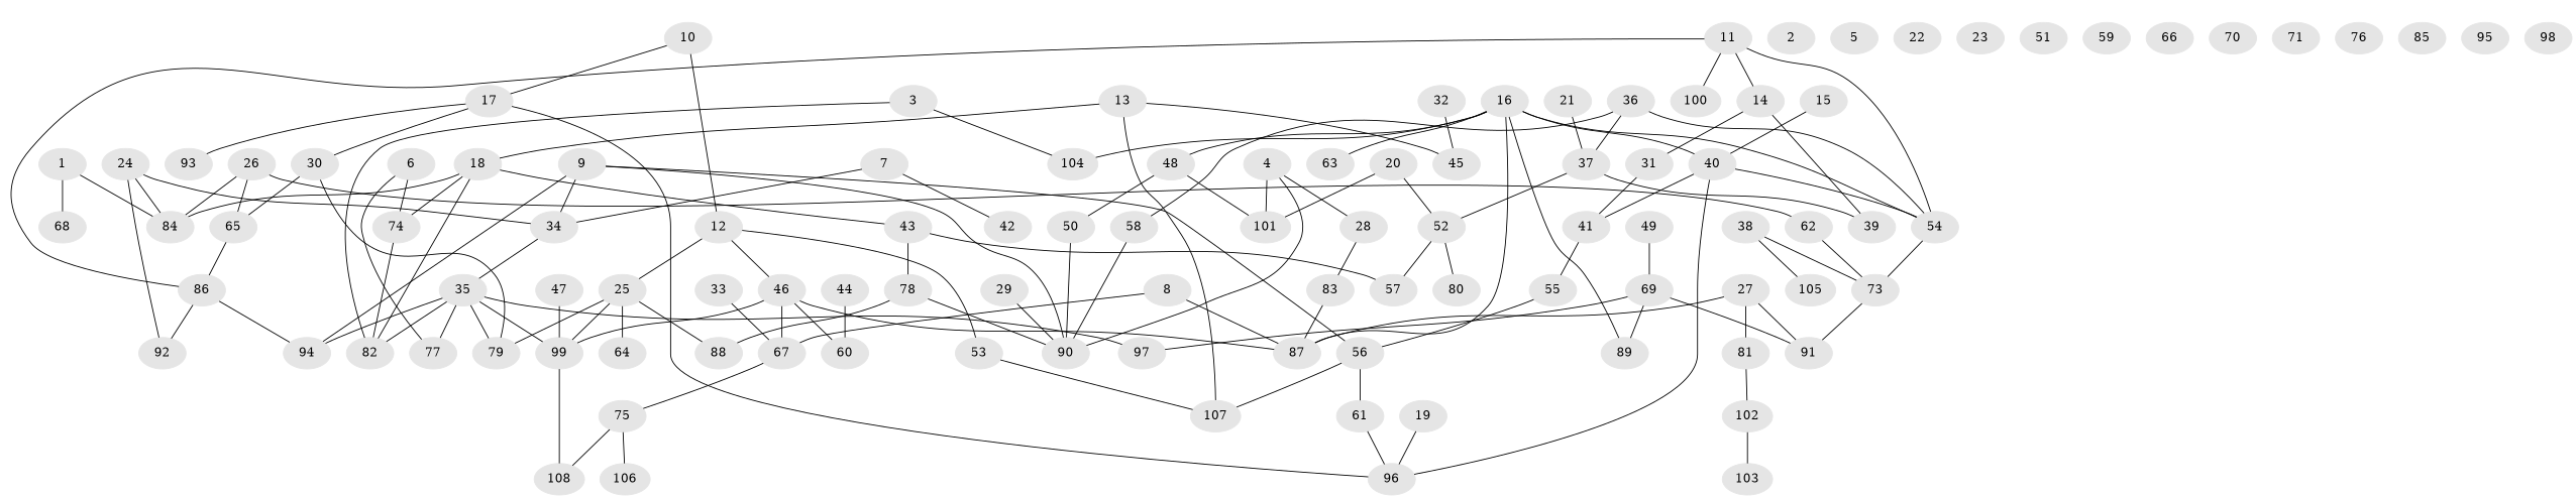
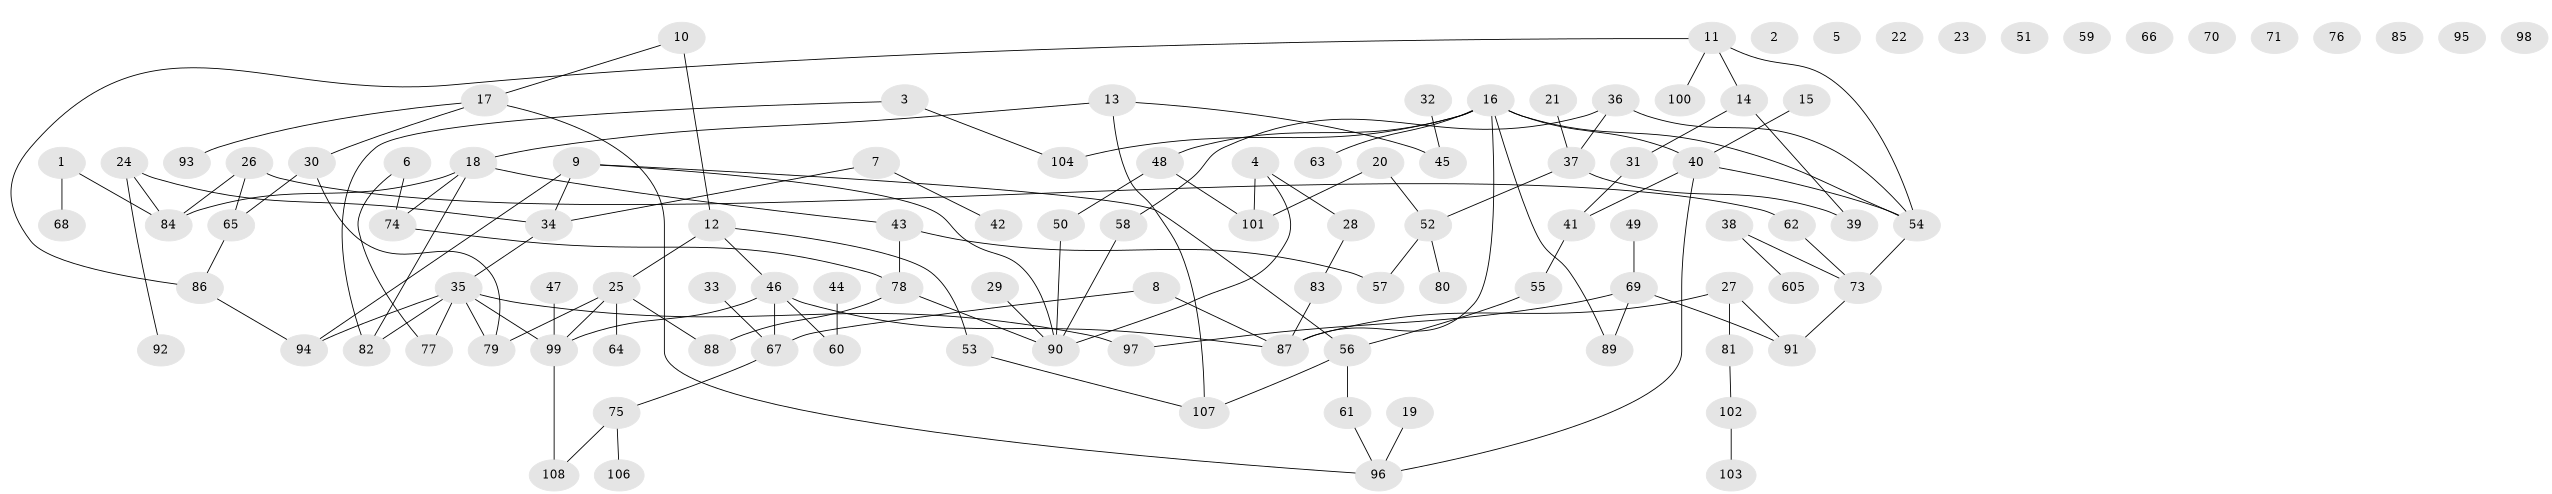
  graph {
    node [color=gray90 style=filled]
    1
    68
    84
    2
    3
    82
    104
    4
    28
    90
    101
    83
    5
    6
    74
    77
    7
    34
    42
    35
    8
    67
    87
    75
    9
    56
    94
    107
    61
    10
    12
    17
    25
    46
    53
    30
    93
    96
    11
    14
    54
    86
    100
    31
    39
    73
    92
    64
    79
    88
    99
    60
    13
    18
    45
    43
    41
    15
    40
    16
    48
    63
    89
    50
    65
    57
    78
    19
    20
    52
    80
    21
    37
    22
    23
    24
    108
    26
    62
    27
    81
    91
    102
    29
    55
    32
    33
    97
    36
    58
    38
-   105
+   105 [label=605]
    44
    47
    49
    69
    51
    59
    66
    106
    70
    71
    76
    103
    85
    95
    98
    1 -- 68
    1 -- 84
    3 -- 82
    3 -- 104
    4 -- 28
    4 -- 90
    4 -- 101
    28 -- 83
    83 -- 87
    6 -- 74
    6 -- 77
-   74 -- 82
+   74 -- 78
    7 -- 34
    7 -- 42
    34 -- 35
    35 -- 82
    35 -- 77
    35 -- 94
    35 -- 79
    35 -- 99
    35 -- 97
    8 -- 67
    8 -- 87
    67 -- 75
    75 -- 108
    75 -- 106
    9 -- 90
    9 -- 34
    9 -- 56
    9 -- 94
    56 -- 107
    56 -- 61
    61 -- 96
    10 -- 12
    10 -- 17
    12 -- 25
    12 -- 46
    12 -- 53
    17 -- 30
    17 -- 93
    17 -- 96
    25 -- 64
    25 -- 79
    25 -- 88
    25 -- 99
    46 -- 67
    46 -- 87
    46 -- 99
    46 -- 60
    53 -- 107
    30 -- 79
    30 -- 65
    11 -- 14
    11 -- 54
    11 -- 86
    11 -- 100
    14 -- 31
    14 -- 39
    54 -- 73
    86 -- 94
-   86 -- 92
    31 -- 41
    73 -- 91
    99 -- 108
    13 -- 107
    13 -- 18
    13 -- 45
    18 -- 84
    18 -- 82
    18 -- 74
    18 -- 43
    43 -- 57
    43 -- 78
    41 -- 55
    15 -- 40
    40 -- 96
    40 -- 54
    40 -- 41
    16 -- 104
    16 -- 87
    16 -- 54
    16 -- 40
    16 -- 48
    16 -- 63
    16 -- 89
    48 -- 101
    48 -- 50
    50 -- 90
    65 -- 86
    78 -- 90
    78 -- 88
    19 -- 96
    20 -- 101
    20 -- 52
    52 -- 57
    52 -- 80
    21 -- 37
    37 -- 39
    37 -- 52
    24 -- 84
    24 -- 34
    24 -- 92
    26 -- 84
    26 -- 65
    26 -- 62
    62 -- 73
    27 -- 87
    27 -- 81
    27 -- 91
    81 -- 102
    102 -- 103
    29 -- 90
    55 -- 56
    32 -- 45
    33 -- 67
    36 -- 54
    36 -- 37
    36 -- 58
    58 -- 90
    38 -- 73
    38 -- 105
    44 -- 60
    47 -- 99
    49 -- 69
    69 -- 89
    69 -- 91
    69 -- 97
  }
